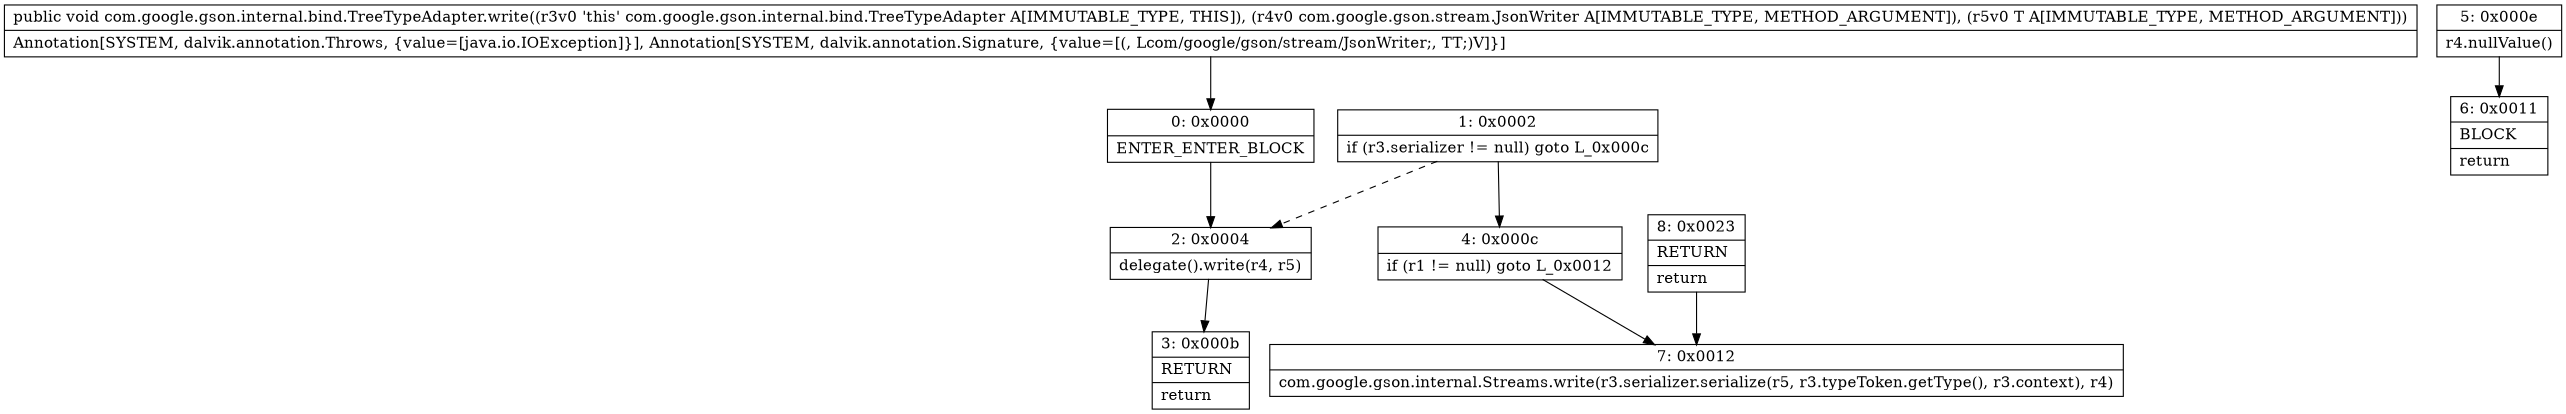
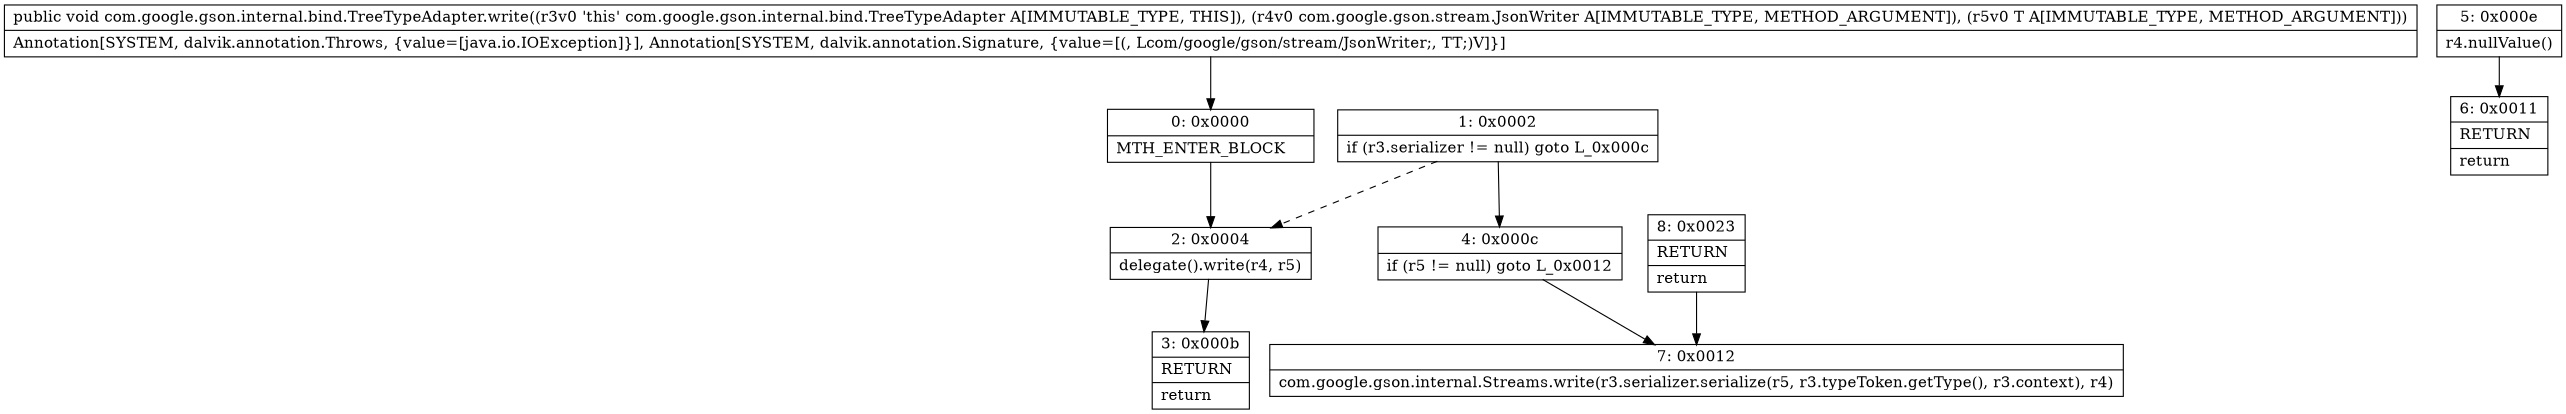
  digraph {
    node [shape=record]
-   n1 [label="{0\:\ 0x0000|ENTER_ENTER_BLOCK\l}"]
+   n1 [label="{0\:\ 0x0000|MTH_ENTER_BLOCK\l}"]
    n2 [label="{2\:\ 0x0004|delegate().write(r4, r5)\l}"]
    n3 [label="{1\:\ 0x0002|if (r3.serializer != null) goto L_0x000c\l}"]
-   n4 [label="{4\:\ 0x000c|if (r1 != null) goto L_0x0012\l}"]
+   n4 [label="{4\:\ 0x000c|if (r5 != null) goto L_0x0012\l}"]
    n5 [label="{3\:\ 0x000b|RETURN\l|return\l}"]
    n6 [label="{7\:\ 0x0012|com.google.gson.internal.Streams.write(r3.serializer.serialize(r5, r3.typeToken.getType(), r3.context), r4)\l}"]
    n7 [label="{5\:\ 0x000e|r4.nullValue()\l}"]
-   n8 [label="{6\:\ 0x0011|BLOCK\l|return\l}"]
+   n8 [label="{6\:\ 0x0011|RETURN\l|return\l}"]
    n9 [label="{8\:\ 0x0023|RETURN\l|return\l}"]
    n10 [label="{public void com.google.gson.internal.bind.TreeTypeAdapter.write((r3v0 'this' com.google.gson.internal.bind.TreeTypeAdapter A[IMMUTABLE_TYPE, THIS]), (r4v0 com.google.gson.stream.JsonWriter A[IMMUTABLE_TYPE, METHOD_ARGUMENT]), (r5v0 T A[IMMUTABLE_TYPE, METHOD_ARGUMENT]))  | Annotation[SYSTEM, dalvik.annotation.Throws, \{value=[java.io.IOException]\}], Annotation[SYSTEM, dalvik.annotation.Signature, \{value=[(, Lcom\/google\/gson\/stream\/JsonWriter;, TT;)V]\}]\l}"]
    n1 -> n2
    n2 -> n5
    n3 -> n2 [style=dashed]
    n3 -> n4
    n4 -> n6
    n7 -> n8
    n9 -> n6
    n10 -> n1
  }
